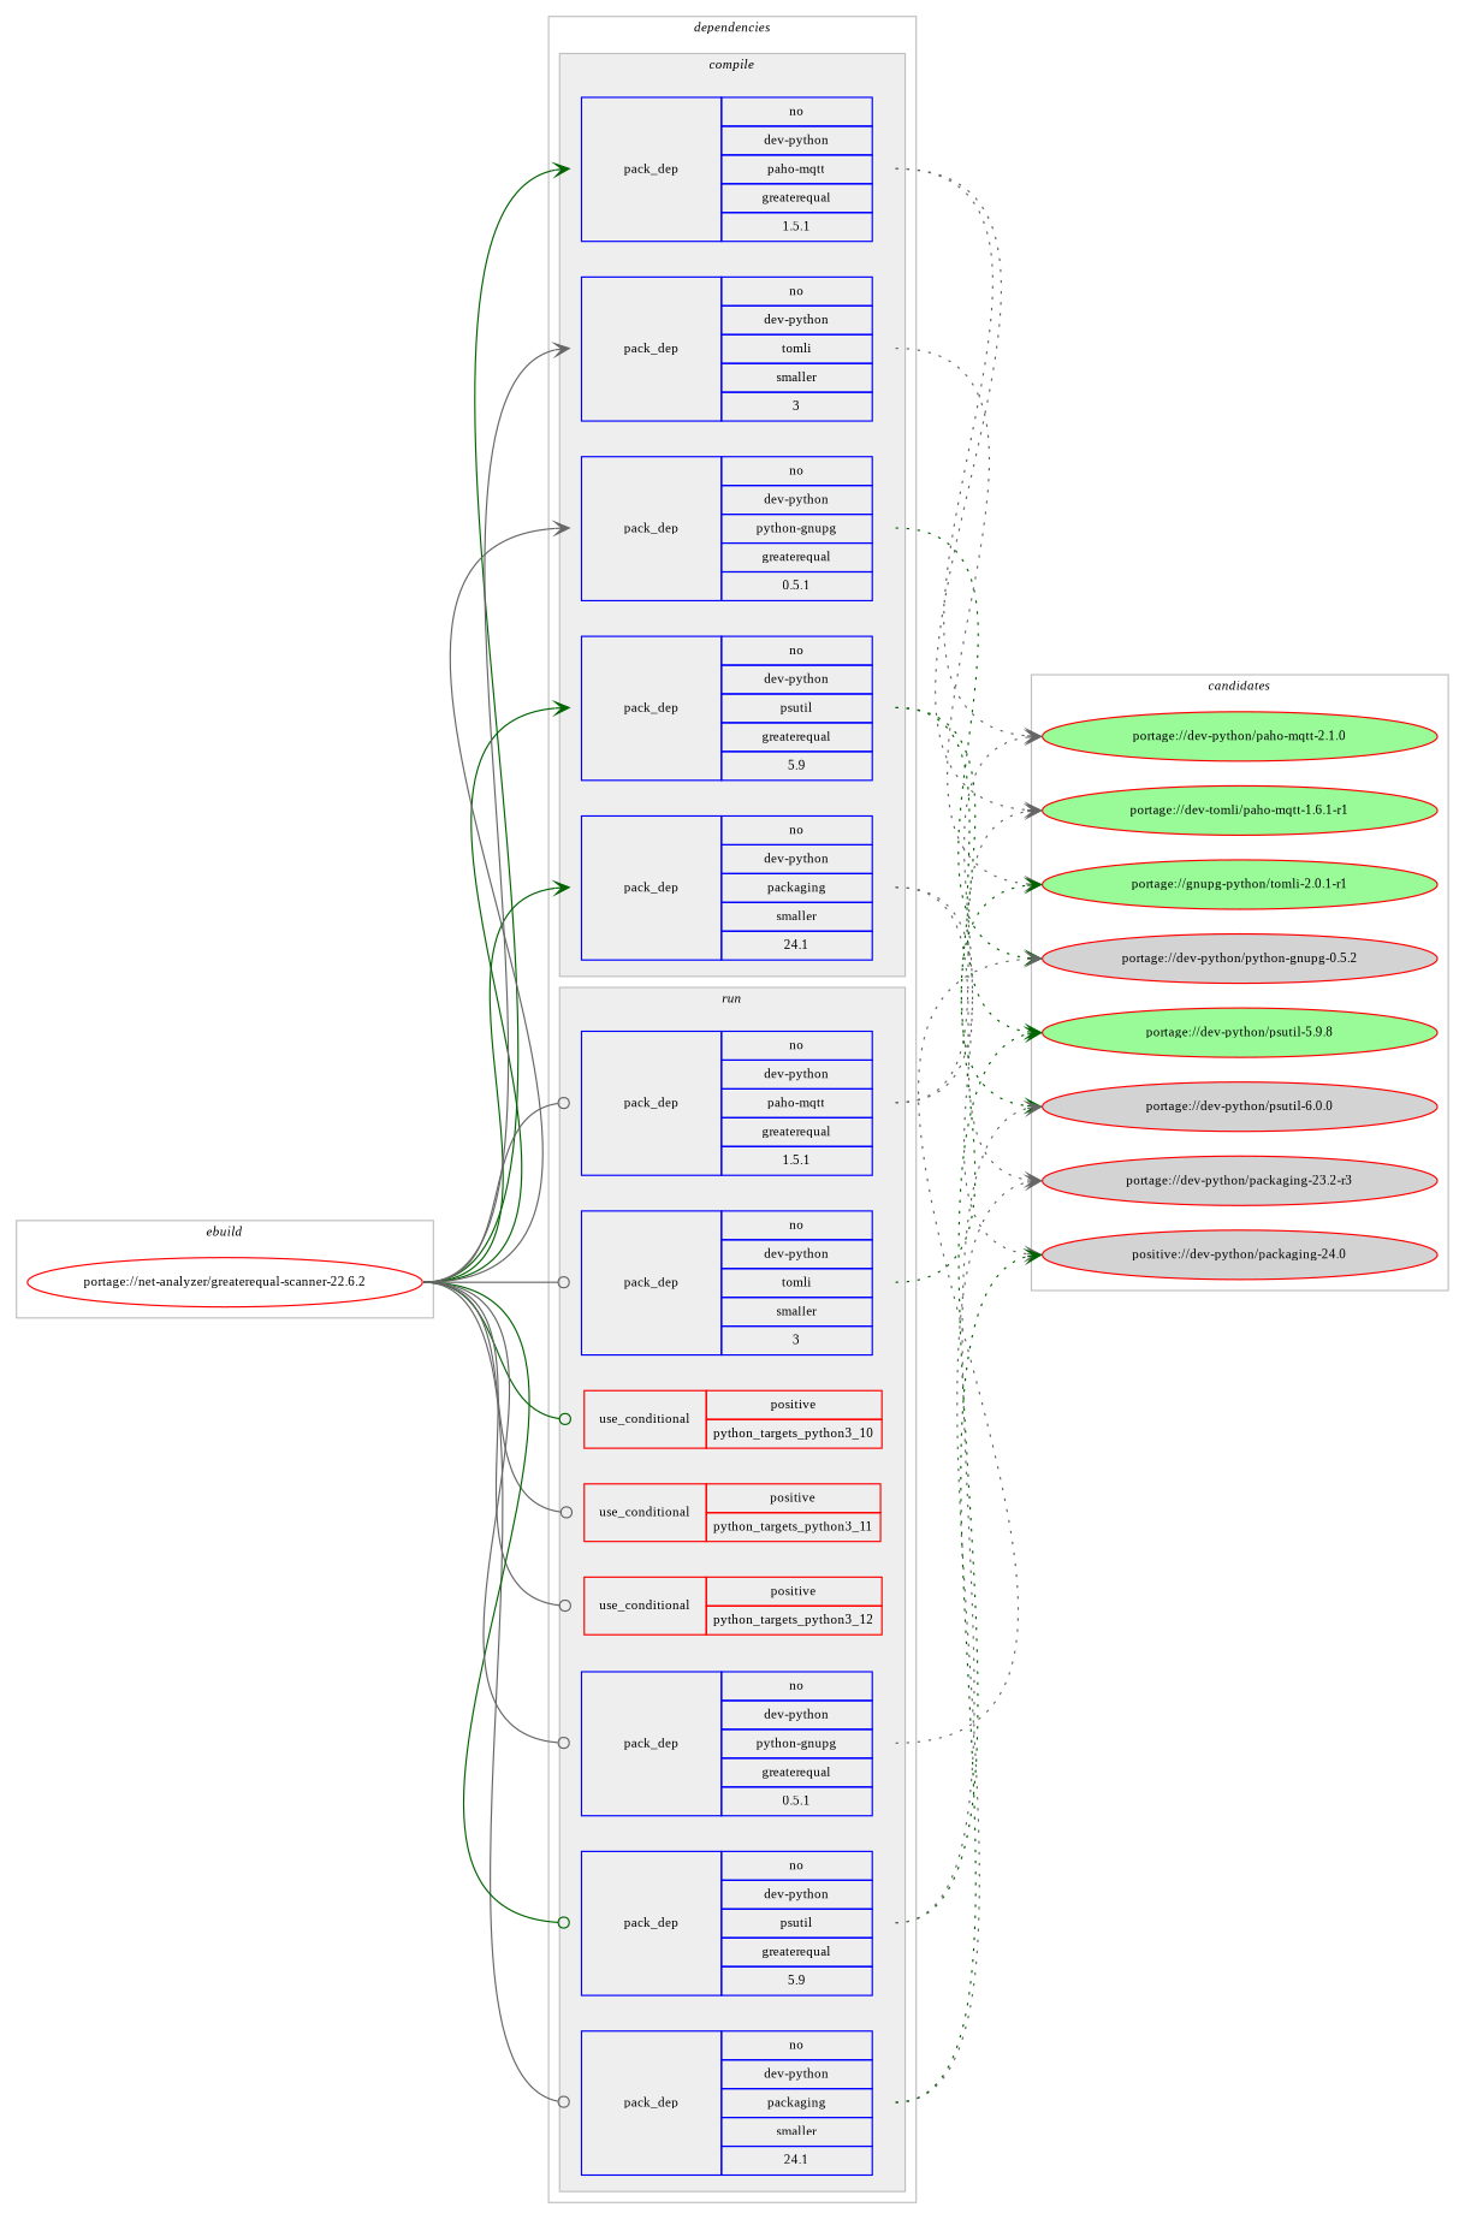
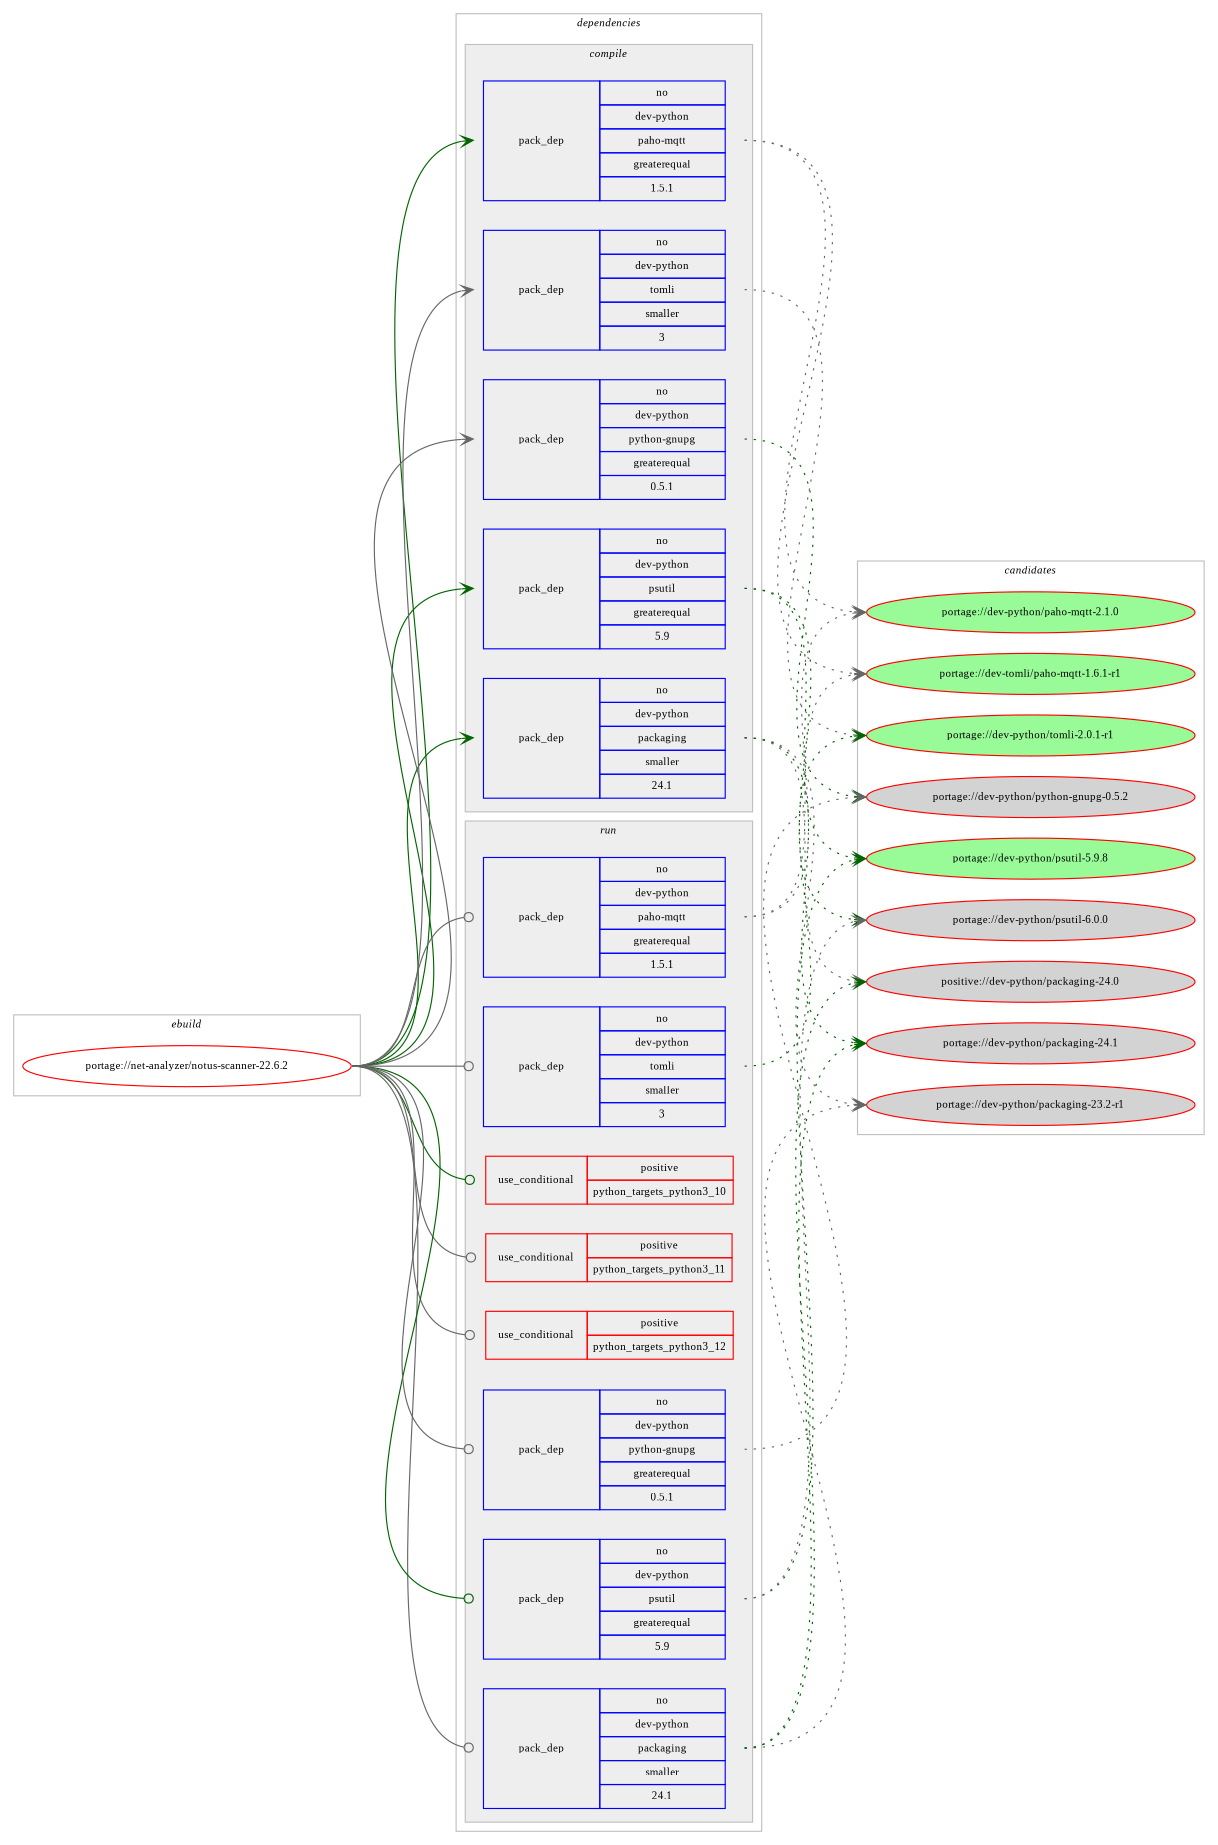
  digraph {
    compound=true
    concentrate=true
    fontname="Liberation Serif"
    fontsize=10
    newrank=true
    rankdir=LR
    ranksep=1.5
    node [color=red fontname="Liberation Serif" fontsize=10 shape=none]
    edge [arrowhead=vee color=gray40 fontname="Liberation Serif" headport=w style=dotted tailport=e weight=100]
-   n1 [fillcolor=white label="portage://net-analyzer/greaterequal-scanner-22.6.2" style=filled width=4 shape=""]
+   n1 [fillcolor=white label="portage://net-analyzer/notus-scanner-22.6.2" style=filled width=4 shape=""]
    n2 [color=blue label=<<TABLE BORDER="0" CELLBORDER="1" CELLSPACING="0" CELLPADDING="4" WIDTH="220"><TR><TD ROWSPAN="6" CELLPADDING="30">pack_dep</TD></TR><TR><TD WIDTH="110">no</TD></TR><TR><TD>dev-python</TD></TR><TR><TD>packaging</TD></TR><TR><TD>smaller</TD></TR><TR><TD>24.1</TD></TR></TABLE>>]
    n3 [color=blue label=<<TABLE BORDER="0" CELLBORDER="1" CELLSPACING="0" CELLPADDING="4" WIDTH="220"><TR><TD ROWSPAN="6" CELLPADDING="30">pack_dep</TD></TR><TR><TD WIDTH="110">no</TD></TR><TR><TD>dev-python</TD></TR><TR><TD>paho-mqtt</TD></TR><TR><TD>greaterequal</TD></TR><TR><TD>1.5.1</TD></TR></TABLE>>]
    n4 [color=blue label=<<TABLE BORDER="0" CELLBORDER="1" CELLSPACING="0" CELLPADDING="4" WIDTH="220"><TR><TD ROWSPAN="6" CELLPADDING="30">pack_dep</TD></TR><TR><TD WIDTH="110">no</TD></TR><TR><TD>dev-python</TD></TR><TR><TD>psutil</TD></TR><TR><TD>greaterequal</TD></TR><TR><TD>5.9</TD></TR></TABLE>>]
    n5 [color=blue label=<<TABLE BORDER="0" CELLBORDER="1" CELLSPACING="0" CELLPADDING="4" WIDTH="220"><TR><TD ROWSPAN="6" CELLPADDING="30">pack_dep</TD></TR><TR><TD WIDTH="110">no</TD></TR><TR><TD>dev-python</TD></TR><TR><TD>python-gnupg</TD></TR><TR><TD>greaterequal</TD></TR><TR><TD>0.5.1</TD></TR></TABLE>>]
    n6 [color=blue label=<<TABLE BORDER="0" CELLBORDER="1" CELLSPACING="0" CELLPADDING="4" WIDTH="220"><TR><TD ROWSPAN="6" CELLPADDING="30">pack_dep</TD></TR><TR><TD WIDTH="110">no</TD></TR><TR><TD>dev-python</TD></TR><TR><TD>tomli</TD></TR><TR><TD>smaller</TD></TR><TR><TD>3</TD></TR></TABLE>>]
    n7 [label=<<TABLE BORDER="0" CELLBORDER="1" CELLSPACING="0" CELLPADDING="4"><TR><TD ROWSPAN="3" CELLPADDING="10">use_conditional</TD></TR><TR><TD>positive</TD></TR><TR><TD>python_targets_python3_10</TD></TR></TABLE>>]
    n8 [label=<<TABLE BORDER="0" CELLBORDER="1" CELLSPACING="0" CELLPADDING="4"><TR><TD ROWSPAN="3" CELLPADDING="10">use_conditional</TD></TR><TR><TD>positive</TD></TR><TR><TD>python_targets_python3_11</TD></TR></TABLE>>]
    n9 [label=<<TABLE BORDER="0" CELLBORDER="1" CELLSPACING="0" CELLPADDING="4"><TR><TD ROWSPAN="3" CELLPADDING="10">use_conditional</TD></TR><TR><TD>positive</TD></TR><TR><TD>python_targets_python3_12</TD></TR></TABLE>>]
    n10 [color=blue label=<<TABLE BORDER="0" CELLBORDER="1" CELLSPACING="0" CELLPADDING="4" WIDTH="220"><TR><TD ROWSPAN="6" CELLPADDING="30">pack_dep</TD></TR><TR><TD WIDTH="110">no</TD></TR><TR><TD>dev-python</TD></TR><TR><TD>packaging</TD></TR><TR><TD>smaller</TD></TR><TR><TD>24.1</TD></TR></TABLE>>]
    n11 [color=blue label=<<TABLE BORDER="0" CELLBORDER="1" CELLSPACING="0" CELLPADDING="4" WIDTH="220"><TR><TD ROWSPAN="6" CELLPADDING="30">pack_dep</TD></TR><TR><TD WIDTH="110">no</TD></TR><TR><TD>dev-python</TD></TR><TR><TD>paho-mqtt</TD></TR><TR><TD>greaterequal</TD></TR><TR><TD>1.5.1</TD></TR></TABLE>>]
    n12 [color=blue label=<<TABLE BORDER="0" CELLBORDER="1" CELLSPACING="0" CELLPADDING="4" WIDTH="220"><TR><TD ROWSPAN="6" CELLPADDING="30">pack_dep</TD></TR><TR><TD WIDTH="110">no</TD></TR><TR><TD>dev-python</TD></TR><TR><TD>psutil</TD></TR><TR><TD>greaterequal</TD></TR><TR><TD>5.9</TD></TR></TABLE>>]
    n13 [color=blue label=<<TABLE BORDER="0" CELLBORDER="1" CELLSPACING="0" CELLPADDING="4" WIDTH="220"><TR><TD ROWSPAN="6" CELLPADDING="30">pack_dep</TD></TR><TR><TD WIDTH="110">no</TD></TR><TR><TD>dev-python</TD></TR><TR><TD>python-gnupg</TD></TR><TR><TD>greaterequal</TD></TR><TR><TD>0.5.1</TD></TR></TABLE>>]
    n14 [color=blue label=<<TABLE BORDER="0" CELLBORDER="1" CELLSPACING="0" CELLPADDING="4" WIDTH="220"><TR><TD ROWSPAN="6" CELLPADDING="30">pack_dep</TD></TR><TR><TD WIDTH="110">no</TD></TR><TR><TD>dev-python</TD></TR><TR><TD>tomli</TD></TR><TR><TD>smaller</TD></TR><TR><TD>3</TD></TR></TABLE>>]
-   n15 [fillcolor=lightgrey label="portage://dev-python/packaging-23.2-r3" style=filled width=4 shape=""]
+   n15 [fillcolor=lightgrey label="portage://dev-python/packaging-23.2-r1" style=filled width=4 shape=""]
    n16 [fillcolor=lightgrey label="positive://dev-python/packaging-24.0" style=filled width=4 shape=""]
+   n17 [fillcolor=lightgrey label="portage://dev-python/packaging-24.1" style=filled width=4 shape=""]
    n18 [fillcolor=palegreen label="portage://dev-tomli/paho-mqtt-1.6.1-r1" style=filled width=4 shape=""]
    n19 [fillcolor=palegreen label="portage://dev-python/paho-mqtt-2.1.0" style=filled width=4 shape=""]
    n20 [fillcolor=palegreen label="portage://dev-python/psutil-5.9.8" style=filled width=4 shape=""]
    n21 [fillcolor=lightgrey label="portage://dev-python/psutil-6.0.0" style=filled width=4 shape=""]
    n22 [fillcolor=lightgrey label="portage://dev-python/python-gnupg-0.5.2" style=filled width=4 shape=""]
-   n23 [fillcolor=palegreen label="portage://gnupg-python/tomli-2.0.1-r1" style=filled width=4 shape=""]
+   n23 [fillcolor=palegreen label="portage://dev-python/tomli-2.0.1-r1" style=filled width=4 shape=""]
    subgraph cluster_1 {
      color=gray
      label=<<i>ebuild</i>>
      rank=same
      n1
    }
    subgraph cluster_2 {
      color=gray
      label=<<i>dependencies</i>>
      subgraph cluster_3 {
        color=gray
        fillcolor="#eeeeee"
        label=<<i>compile</i>>
        style=filled
        subgraph sub_4 {
          color=gray
          fillcolor="#eeeeee"
          label=<<i>compile</i>>
          style=filled
          n2
        }
        subgraph sub_5 {
          color=gray
          fillcolor="#eeeeee"
          label=<<i>compile</i>>
          style=filled
          n3
        }
        subgraph sub_6 {
          color=gray
          fillcolor="#eeeeee"
          label=<<i>compile</i>>
          style=filled
          n4
        }
        subgraph sub_7 {
          color=gray
          fillcolor="#eeeeee"
          label=<<i>compile</i>>
          style=filled
          n5
        }
        subgraph sub_8 {
          color=gray
          fillcolor="#eeeeee"
          label=<<i>compile</i>>
          style=filled
          n6
        }
      }
      subgraph cluster_9 {
        color=gray
        fillcolor="#eeeeee"
        label=<<i>compile and run</i>>
        style=filled
      }
      subgraph cluster_10 {
        color=gray
        fillcolor="#eeeeee"
        label=<<i>run</i>>
        style=filled
        subgraph sub_11 {
          color=gray
          fillcolor="#eeeeee"
          label=<<i>run</i>>
          style=filled
          n7
        }
        subgraph sub_12 {
          color=gray
          fillcolor="#eeeeee"
          label=<<i>run</i>>
          style=filled
          n8
        }
        subgraph sub_13 {
          color=gray
          fillcolor="#eeeeee"
          label=<<i>run</i>>
          style=filled
          n9
        }
        subgraph sub_14 {
          color=gray
          fillcolor="#eeeeee"
          label=<<i>run</i>>
          style=filled
          n10
        }
        subgraph sub_15 {
          color=gray
          fillcolor="#eeeeee"
          label=<<i>run</i>>
          style=filled
          n11
        }
        subgraph sub_16 {
          color=gray
          fillcolor="#eeeeee"
          label=<<i>run</i>>
          style=filled
          n12
        }
        subgraph sub_17 {
          color=gray
          fillcolor="#eeeeee"
          label=<<i>run</i>>
          style=filled
          n13
        }
        subgraph sub_18 {
          color=gray
          fillcolor="#eeeeee"
          label=<<i>run</i>>
          style=filled
          n14
        }
      }
    }
    subgraph cluster_19 {
      color=gray
      label=<<i>candidates</i>>
      rank=same
      subgraph sub_20 {
        color=black
        label=<<i>candidates</i>>
        nodesep=1
        rank=same
        n15
        n16
+       n17
      }
      subgraph sub_21 {
        color=black
        label=<<i>candidates</i>>
        nodesep=1
        rank=same
        n18
        n19
      }
      subgraph sub_22 {
        color=black
        label=<<i>candidates</i>>
        nodesep=1
        rank=same
        n20
        n21
      }
      subgraph sub_23 {
        color=black
        label=<<i>candidates</i>>
        nodesep=1
        rank=same
        n22
      }
      subgraph sub_24 {
        color=black
        label=<<i>candidates</i>>
        nodesep=1
        rank=same
        n23
      }
      subgraph sub_25 {
        color=black
        label=<<i>candidates</i>>
        nodesep=1
        rank=same
        n15
        n16
+       n17
      }
      subgraph sub_26 {
        color=black
        label=<<i>candidates</i>>
        nodesep=1
        rank=same
        n18
        n19
      }
      subgraph sub_27 {
        color=black
        label=<<i>candidates</i>>
        nodesep=1
        rank=same
        n20
        n21
      }
      subgraph sub_28 {
        color=black
        label=<<i>candidates</i>>
        nodesep=1
        rank=same
        n22
      }
      subgraph sub_29 {
        color=black
        label=<<i>candidates</i>>
        nodesep=1
        rank=same
        n23
      }
    }
    n1 -> n2 [color=darkgreen style=solid weight=20]
    n1 -> n3 [color=darkgreen style=solid weight=20]
    n1 -> n4 [color=darkgreen style=solid weight=20]
    n1 -> n5 [style=solid weight=20]
    n1 -> n6 [style=solid weight=20]
    n1 -> n7 [arrowhead=odot color=darkgreen style=solid weight=20]
    n1 -> n8 [arrowhead=odot style=solid weight=20]
    n1 -> n9 [arrowhead=odot style=solid weight=20]
    n1 -> n10 [arrowhead=odot style=solid weight=20]
    n1 -> n11 [arrowhead=odot style=solid weight=20]
    n1 -> n12 [arrowhead=odot color=darkgreen style=solid weight=20]
    n1 -> n13 [arrowhead=odot style=solid weight=20]
    n1 -> n14 [arrowhead=odot style=solid weight=20]
    n2 -> n15
    n2 -> n16
+   n2 -> n17 [color=darkgreen]
    n3 -> n18
    n3 -> n19
    n4 -> n20 [color=darkgreen]
    n4 -> n21 [color=darkgreen]
    n5 -> n22 [color=darkgreen]
    n6 -> n23
    n10 -> n15
    n10 -> n16 [color=darkgreen]
+   n10 -> n17 [color=darkgreen]
    n11 -> n18
    n11 -> n19
    n12 -> n20 [color=darkgreen]
    n12 -> n21
    n13 -> n22
    n14 -> n23 [color=darkgreen]
  }
